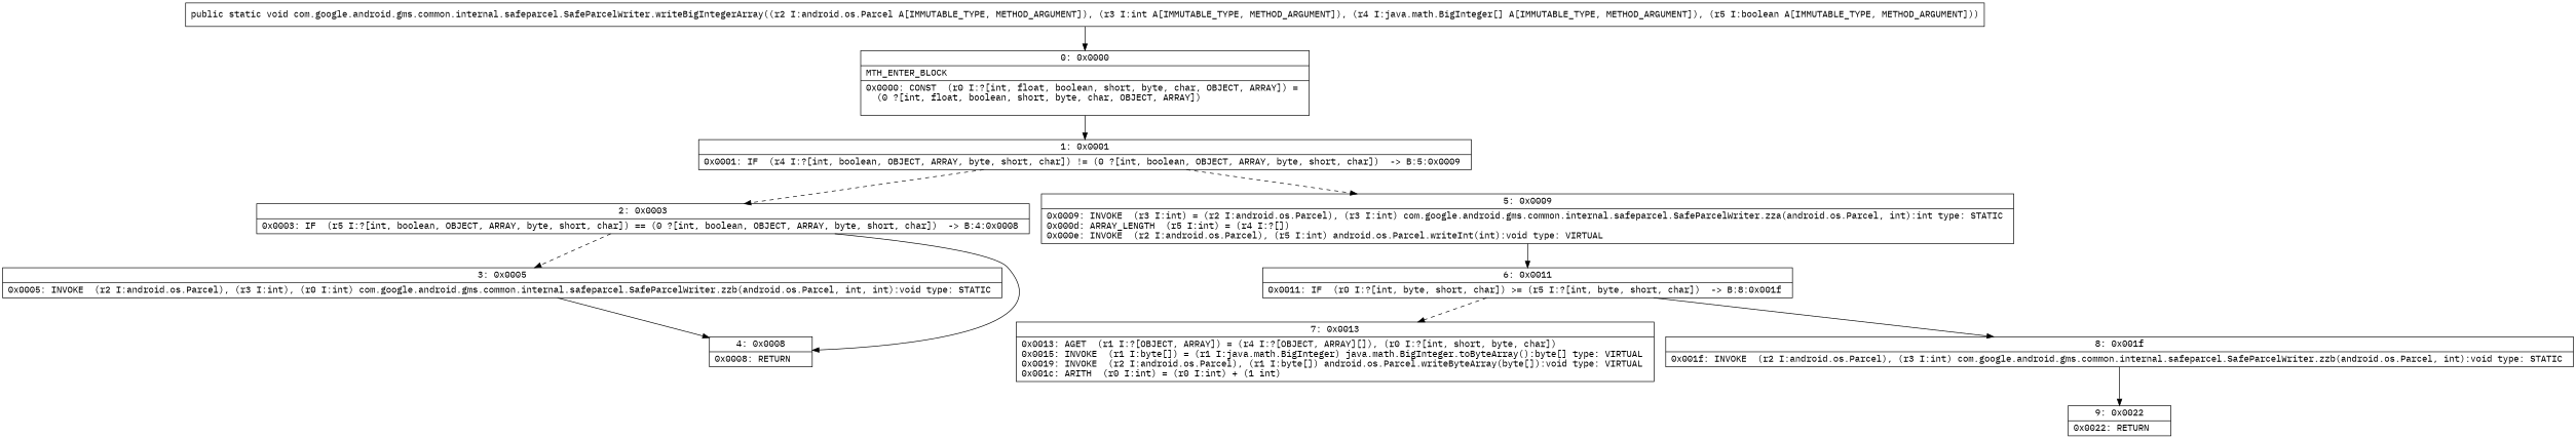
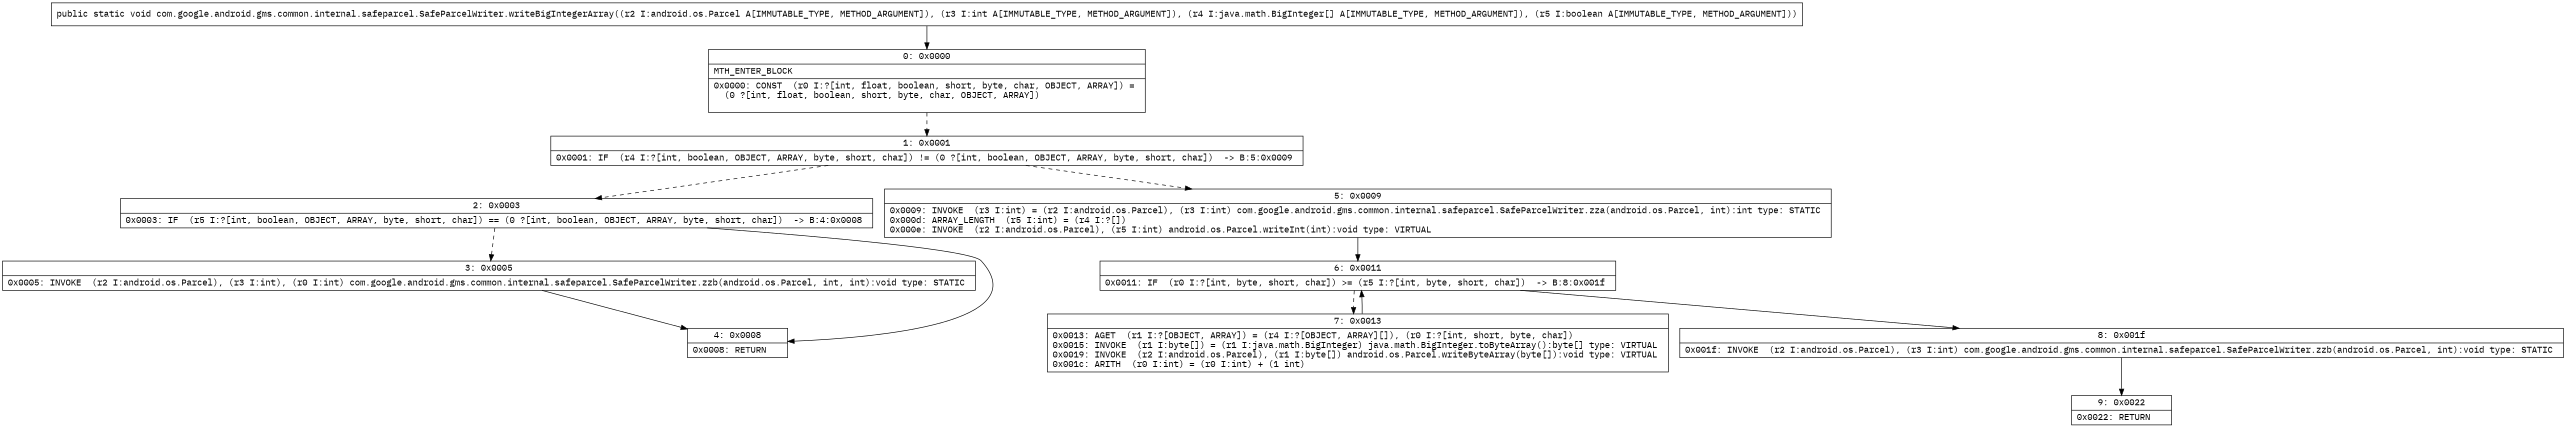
  digraph {
    fontname="IBM Plex Mono"
    node [fontname="IBM Plex Mono" shape=record]
    edge [fontname="IBM Plex Mono"]
    n1 [label="{0\:\ 0x0000|MTH_ENTER_BLOCK\l|0x0000: CONST  (r0 I:?[int, float, boolean, short, byte, char, OBJECT, ARRAY]) = \l  (0 ?[int, float, boolean, short, byte, char, OBJECT, ARRAY])\l \l}"]
    n2 [label="{1\:\ 0x0001|0x0001: IF  (r4 I:?[int, boolean, OBJECT, ARRAY, byte, short, char]) != (0 ?[int, boolean, OBJECT, ARRAY, byte, short, char])  \-\> B:5:0x0009 \l}"]
    n3 [label="{2\:\ 0x0003|0x0003: IF  (r5 I:?[int, boolean, OBJECT, ARRAY, byte, short, char]) == (0 ?[int, boolean, OBJECT, ARRAY, byte, short, char])  \-\> B:4:0x0008 \l}"]
    n4 [label="{5\:\ 0x0009|0x0009: INVOKE  (r3 I:int) = (r2 I:android.os.Parcel), (r3 I:int) com.google.android.gms.common.internal.safeparcel.SafeParcelWriter.zza(android.os.Parcel, int):int type: STATIC \l0x000d: ARRAY_LENGTH  (r5 I:int) = (r4 I:?[]) \l0x000e: INVOKE  (r2 I:android.os.Parcel), (r5 I:int) android.os.Parcel.writeInt(int):void type: VIRTUAL \l}"]
    n5 [label="{3\:\ 0x0005|0x0005: INVOKE  (r2 I:android.os.Parcel), (r3 I:int), (r0 I:int) com.google.android.gms.common.internal.safeparcel.SafeParcelWriter.zzb(android.os.Parcel, int, int):void type: STATIC \l}"]
    n6 [label="{4\:\ 0x0008|0x0008: RETURN   \l}"]
    n7 [label="{6\:\ 0x0011|0x0011: IF  (r0 I:?[int, byte, short, char]) \>= (r5 I:?[int, byte, short, char])  \-\> B:8:0x001f \l}"]
    n8 [label="{7\:\ 0x0013|0x0013: AGET  (r1 I:?[OBJECT, ARRAY]) = (r4 I:?[OBJECT, ARRAY][]), (r0 I:?[int, short, byte, char]) \l0x0015: INVOKE  (r1 I:byte[]) = (r1 I:java.math.BigInteger) java.math.BigInteger.toByteArray():byte[] type: VIRTUAL \l0x0019: INVOKE  (r2 I:android.os.Parcel), (r1 I:byte[]) android.os.Parcel.writeByteArray(byte[]):void type: VIRTUAL \l0x001c: ARITH  (r0 I:int) = (r0 I:int) + (1 int) \l}"]
    n9 [label="{8\:\ 0x001f|0x001f: INVOKE  (r2 I:android.os.Parcel), (r3 I:int) com.google.android.gms.common.internal.safeparcel.SafeParcelWriter.zzb(android.os.Parcel, int):void type: STATIC \l}"]
    n10 [label="{9\:\ 0x0022|0x0022: RETURN   \l}"]
    n11 [label="{public static void com.google.android.gms.common.internal.safeparcel.SafeParcelWriter.writeBigIntegerArray((r2 I:android.os.Parcel A[IMMUTABLE_TYPE, METHOD_ARGUMENT]), (r3 I:int A[IMMUTABLE_TYPE, METHOD_ARGUMENT]), (r4 I:java.math.BigInteger[] A[IMMUTABLE_TYPE, METHOD_ARGUMENT]), (r5 I:boolean A[IMMUTABLE_TYPE, METHOD_ARGUMENT])) }"]
-   n1 -> n2
+   n1 -> n2 [style=dashed]
    n2 -> n3 [style=dashed]
    n2 -> n4 [style=dashed]
    n3 -> n5 [style=dashed]
    n3 -> n6
    n4 -> n7
    n5 -> n6
    n7 -> n8 [style=dashed]
    n7 -> n9
+   n8 -> n7
    n9 -> n10
    n11 -> n1
  }
